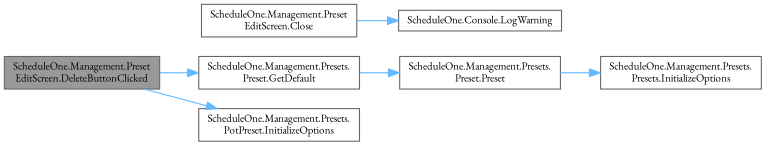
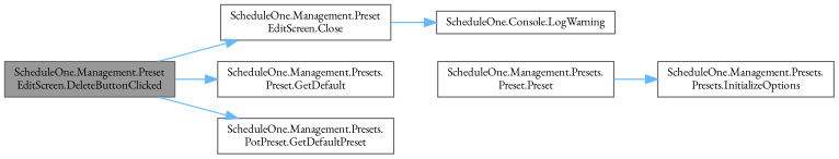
  digraph {
    fontname="EB Garamond"
    rankdir=LR
    node [color=grey40 fillcolor=white fontname="EB Garamond" fontsize=10 shape=box style=filled]
    edge [color=steelblue1 fontname="EB Garamond" fontsize=10 labelfontname=Helvetica labelfontsize=10 style=solid]
    n1 [color=gray40 fillcolor=grey60 fontcolor=black height=0.2 label="ScheduleOne.Management.Preset\lEditScreen.DeleteButtonClicked" width=0.4]
    n2 [height=0.2 label="ScheduleOne.Management.Preset\lEditScreen.Close" width=0.4]
    n3 [height=0.2 label="ScheduleOne.Management.Presets.\lPreset.GetDefault" width=0.4]
-   n4 [height=0.2 label="ScheduleOne.Management.Presets.\lPotPreset.InitializeOptions" width=0.4]
+   n4 [height=0.2 label="ScheduleOne.Management.Presets.\lPotPreset.GetDefaultPreset" width=0.4]
    n5 [height=0.2 label="ScheduleOne.Console.LogWarning" width=0.4]
    n6 [height=0.2 label="ScheduleOne.Management.Presets.\lPreset.Preset" width=0.4]
    n7 [height=0.2 label="ScheduleOne.Management.Presets.\lPresets.InitializeOptions" width=0.4]
+   n1 -> n2
    n1 -> n3
    n1 -> n4
    n2 -> n5
-   n3 -> n6
    n6 -> n7
  }
